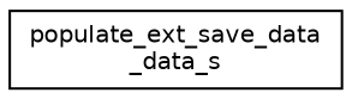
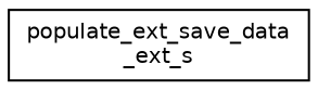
  digraph {
    rankdir=LR
-   n1 [color=black fillcolor=white fontname=Helvetica fontsize=10 height=0.2 label="populate_ext_save_data\l_data_s" shape=record style=filled width=0.4]
+   n1 [color=black fillcolor=white fontname=Helvetica fontsize=10 height=0.2 label="populate_ext_save_data\l_ext_s" shape=record style=filled width=0.4]
  }
